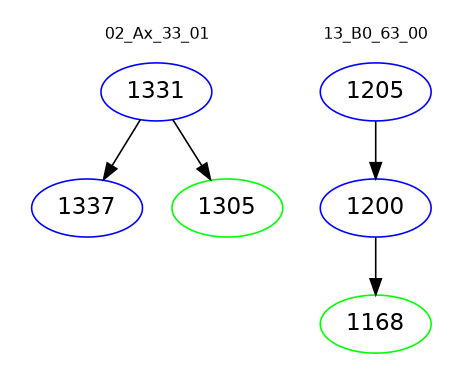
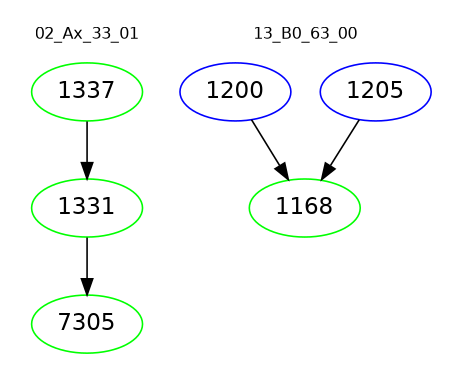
  digraph {
    fontname="DejaVu Sans"
    node [color=blue fontname="DejaVu Sans"]
    edge [color=black fontname="DejaVu Sans"]
-   n1 [label=1337]
-   n2 [label=1331]
-   n3 [color=green label=1305]
+   n1 [color=green label=1337]
+   n2 [color=green label=1331]
+   n3 [color=green label=7305]
    n4 [label=1205]
    n5 [label=1200]
    n6 [color=green label=1168]
    subgraph cluster_1 {
      color=white
      fontsize=10
      label="02_Ax_33_01"
      n1
      n2
      n3
    }
    subgraph cluster_2 {
      color=white
      fontsize=10
      label="13_B0_63_00"
      n4
      n5
      n6
    }
-   n2 -> n1
+   n1 -> n2
    n2 -> n3
-   n4 -> n5
+   n4 -> n6
    n5 -> n6
  }
